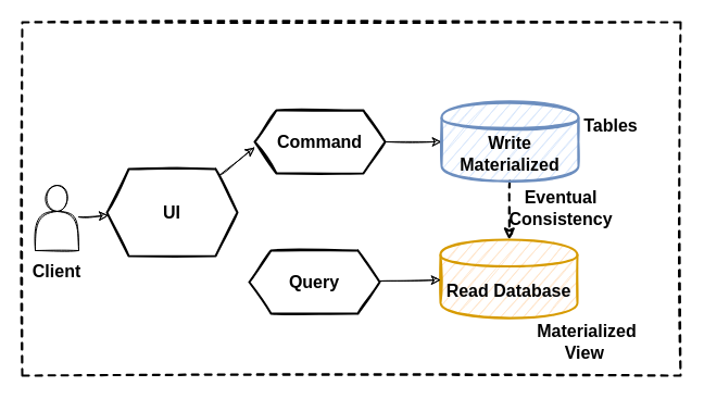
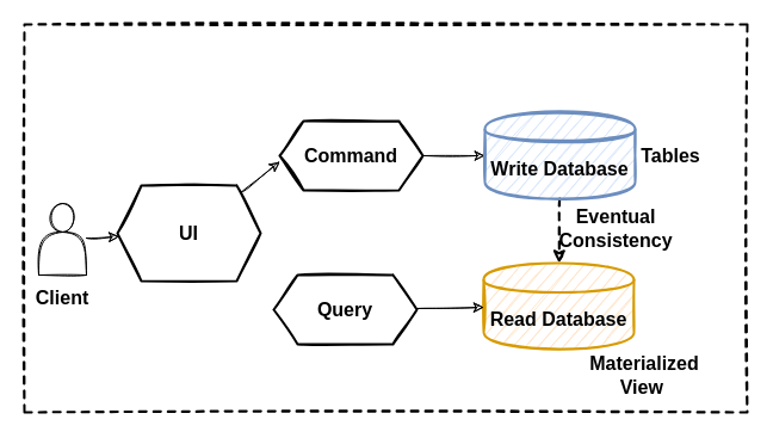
  <mxCell id="0" />
  <mxCell id="1" parent="0" />
  <mxCell id="2" value="" style="rounded=0;whiteSpace=wrap;html=1;sketch=1;fontSize=16;dashed=1;strokeWidth=2;" parent="1" vertex="1"><mxGeometry x="20" y="20" width="606" height="325" as="geometry" /></mxCell>
  <mxCell id="3" style="rounded=0;sketch=1;orthogonalLoop=1;jettySize=auto;html=1;fontSize=16;" parent="1" source="4" target="7" edge="1"><mxGeometry relative="1" as="geometry"><mxPoint x="90.5" y="112" as="targetPoint" /></mxGeometry></mxCell>
  <mxCell id="4" value="" style="shape=actor;whiteSpace=wrap;html=1;sketch=1;" parent="1" vertex="1"><mxGeometry x="32" y="170" width="40" height="60" as="geometry" /></mxCell>
  <mxCell id="5" value="Client" style="text;html=1;strokeColor=none;fillColor=none;align=center;verticalAlign=middle;whiteSpace=wrap;rounded=0;sketch=1;fontStyle=1;fontSize=16;" parent="1" vertex="1"><mxGeometry x="32" y="239" width="40" height="20" as="geometry" /></mxCell>
  <mxCell id="6" style="rounded=0;sketch=1;orthogonalLoop=1;jettySize=auto;html=1;entryX=0;entryY=0.586;entryDx=0;entryDy=0;entryPerimeter=0;" parent="1" source="7" target="9" edge="1"><mxGeometry relative="1" as="geometry"><mxPoint x="277" y="113" as="targetPoint" /></mxGeometry></mxCell>
  <mxCell id="7" value="UI" style="shape=hexagon;perimeter=hexagonPerimeter2;whiteSpace=wrap;html=1;fixedSize=1;sketch=1;fontSize=16;strokeWidth=2;fontStyle=1;" parent="1" vertex="1"><mxGeometry x="98" y="155" width="120" height="80" as="geometry" /></mxCell>
  <mxCell id="8" value="" style="edgeStyle=orthogonalEdgeStyle;rounded=0;orthogonalLoop=1;jettySize=auto;html=1;sketch=1;" parent="1" source="9" target="13" edge="1"><mxGeometry relative="1" as="geometry" /></mxCell>
  <mxCell id="9" value="Command" style="shape=hexagon;perimeter=hexagonPerimeter2;whiteSpace=wrap;html=1;fixedSize=1;sketch=1;fontSize=16;strokeWidth=2;fontStyle=1;" parent="1" vertex="1"><mxGeometry x="234" y="101" width="120" height="58" as="geometry" /></mxCell>
  <mxCell id="10" style="edgeStyle=orthogonalEdgeStyle;rounded=0;orthogonalLoop=1;jettySize=auto;html=1;exitX=0.5;exitY=1;exitDx=0;exitDy=0;fontSize=16;strokeWidth=1;" parent="1" edge="1"><mxGeometry relative="1" as="geometry"><mxPoint x="30" y="196" as="sourcePoint" /><mxPoint x="30" y="196" as="targetPoint" /></mxGeometry></mxCell>
  <mxCell id="11" value="Eventual Consistency" style="text;html=1;strokeColor=none;fillColor=none;align=center;verticalAlign=middle;whiteSpace=wrap;rounded=0;sketch=1;fontStyle=1;fontSize=16;" parent="1" vertex="1"><mxGeometry x="496" y="181" width="40" height="20" as="geometry" /></mxCell>
  <mxCell id="12" value="" style="edgeStyle=none;rounded=0;sketch=1;orthogonalLoop=1;jettySize=auto;html=1;strokeWidth=2;dashed=1;" parent="1" source="13" target="14" edge="1"><mxGeometry relative="1" as="geometry" /></mxCell>
- <mxCell id="13" value="Write Materialized" style="shape=cylinder;whiteSpace=wrap;html=1;boundedLbl=1;backgroundOutline=1;fontSize=16;fontStyle=1;strokeWidth=2;sketch=1;fillColor=#dae8fc;strokeColor=#6c8ebf;" parent="1" vertex="1"><mxGeometry x="406" y="94" width="126" height="72" as="geometry" /></mxCell>
+ <mxCell id="13" value="Write Database" style="shape=cylinder;whiteSpace=wrap;html=1;boundedLbl=1;backgroundOutline=1;fontSize=16;fontStyle=1;strokeWidth=2;sketch=1;fillColor=#dae8fc;strokeColor=#6c8ebf;" parent="1" vertex="1"><mxGeometry x="406" y="94" width="126" height="72" as="geometry" /></mxCell>
  <mxCell id="14" value="Read Database" style="shape=cylinder;whiteSpace=wrap;html=1;boundedLbl=1;backgroundOutline=1;fontSize=16;fontStyle=1;strokeColor=#d79b00;strokeWidth=2;fillColor=#ffe6cc;sketch=1;" parent="1" vertex="1"><mxGeometry x="405" y="220" width="126" height="72" as="geometry" /></mxCell>
- <mxCell id="15" value="Tables" style="text;html=1;strokeColor=none;fillColor=none;align=center;verticalAlign=middle;whiteSpace=wrap;rounded=0;sketch=1;fontStyle=1;fontSize=16;" parent="1" vertex="1"><mxGeometry x="542.25" y="105" width="40" height="20" as="geometry" /></mxCell>
+ <mxCell id="15" value="Tables" style="text;html=1;strokeColor=none;fillColor=none;align=center;verticalAlign=middle;whiteSpace=wrap;rounded=0;sketch=1;fontStyle=1;fontSize=16;" parent="1" vertex="1"><mxGeometry x="542.25" y="120" width="40" height="20" as="geometry" /></mxCell>
  <mxCell id="16" value="Materialized View&amp;nbsp;" style="text;html=1;strokeColor=none;fillColor=none;align=center;verticalAlign=middle;whiteSpace=wrap;rounded=0;sketch=1;fontStyle=1;fontSize=16;strokeWidth=1;" parent="1" vertex="1"><mxGeometry x="520" y="304" width="40" height="20" as="geometry" /></mxCell>
  <mxCell id="17" style="edgeStyle=none;rounded=0;sketch=1;orthogonalLoop=1;jettySize=auto;html=1;strokeWidth=1;" parent="1" source="18" target="14" edge="1"><mxGeometry relative="1" as="geometry" /></mxCell>
  <mxCell id="18" value="Query" style="shape=hexagon;perimeter=hexagonPerimeter2;whiteSpace=wrap;html=1;fixedSize=1;sketch=1;fontSize=16;strokeWidth=2;fontStyle=1;" parent="1" vertex="1"><mxGeometry x="229" y="230" width="120" height="58" as="geometry" /></mxCell>
